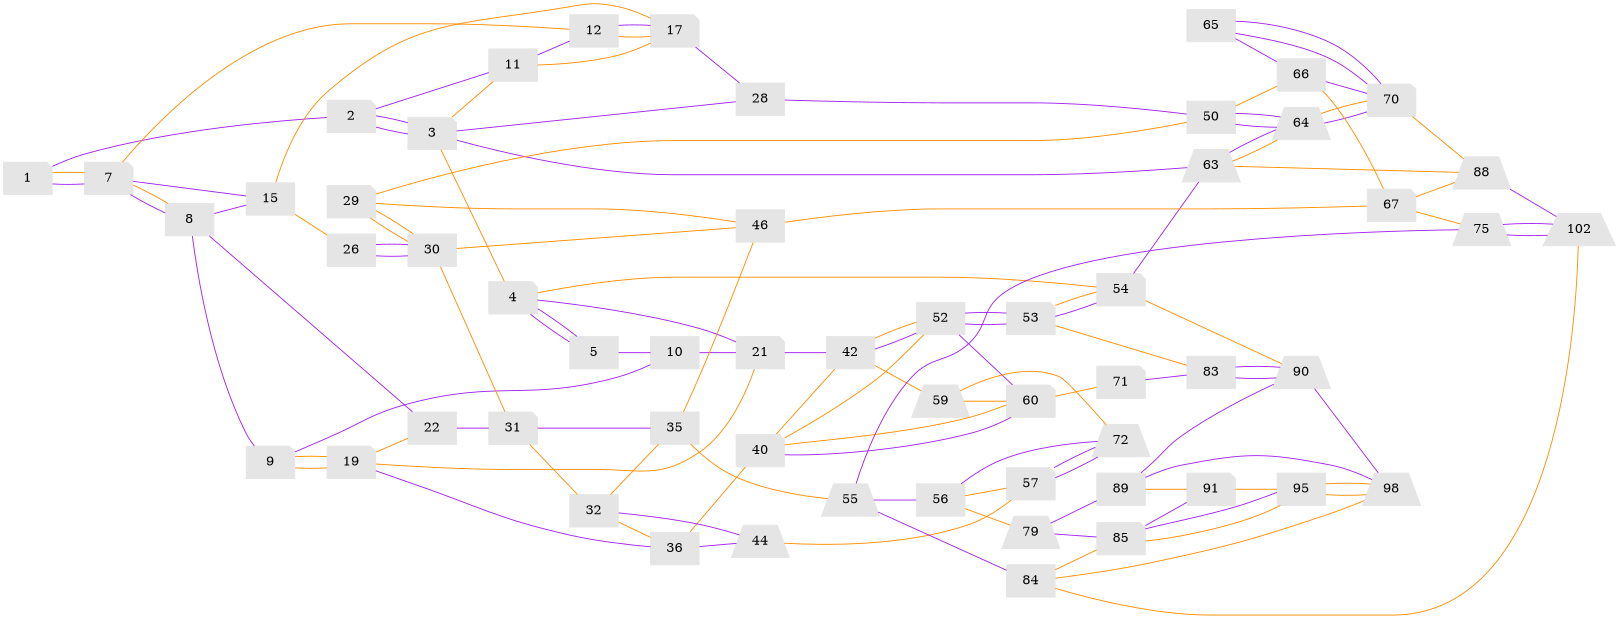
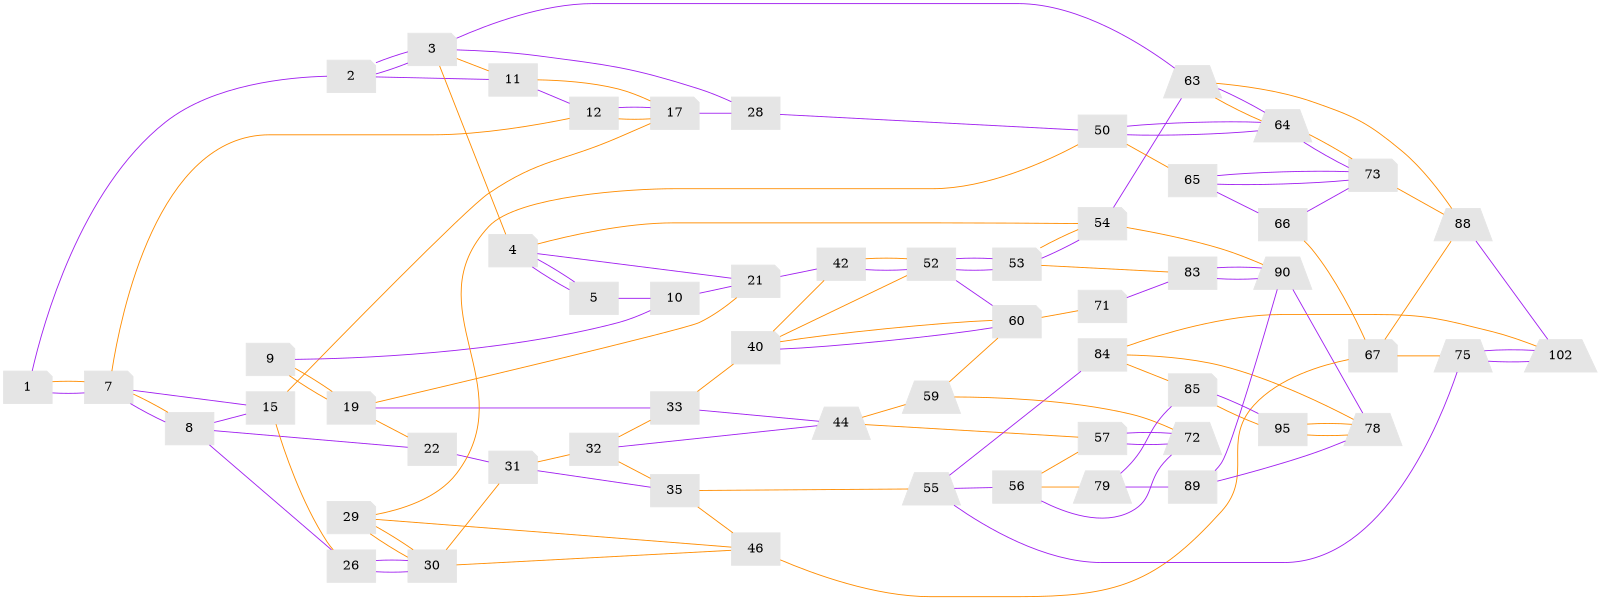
  graph {
    rankdir=LR
    node [color=gray90 shape=box style=filled]
    edge [color=purple]
    1 [shape=note]
    2 [shape=note]
    7 [shape=note super="+13"]
    3 [shape=note super="+25"]
    11 [super="+23"]
    8 [super="+16"]
    12
    15 [super="+18"]
    4 [shape=note super="+38"]
    28 [super="+34"]
    63 [shape=trapezium]
    17 [shape=note super="+24"]
    5 [super="+6"]
    21 [shape=note super="+37"]
    54 [shape=note super="+68"]
    50 [super="+51"]
    64 [shape=trapezium]
    88 [shape=trapezium super="+99"]
    10 [super="+14"]
    42
    90 [shape=trapezium super="+94"]
    9 [shape=note]
    22 [super="+27"]
    26
    19 [shape=note super="+20"]
    31 [shape=note super="+36"]
-   33 [super="+39" label=36]
+   33 [super="+39"]
    30 [super="+35"]
    44 [shape=trapezium super="+58"]
    40 [shape=note super="+41"]
    52 [super="+61"]
    32 [super="+43"]
    n33 [label=35 super="+47"]
    46 [super="+49"]
    29 [shape=note super="+48"]
    65
    67 [shape=note super="+74"]
    55 [shape=trapezium super="+77"]
    57 [shape=note]
    59 [shape=trapezium super="+69"]
    60 [shape=note super="+62"]
    53 [shape=note]
    71 [shape=note super="+82"]
    72 [shape=trapezium]
    56 [super="+78"]
    75 [shape=trapezium super="+76"]
    84 [super="+97"]
-   73 [shape=note super="+87" label=70]
+   73 [shape=note super="+87"]
    66
    83
-   98 [shape=trapezium super="+102"]
+   98 [shape=trapezium super="+102" label=78]
    79 [shape=trapezium super="+80"]
    n53 [label=102 shape=trapezium super="+101"]
    85 [shape=note super="+86"]
    89 [super="+93"]
-   91 [shape=note super="+92"]
    95 [super="+96"]
    1 -- 2
    1 -- 7
    1 -- 7 [color=darkorange]
    2 -- 3
    2 -- 3
    2 -- 11
    7 -- 8
    7 -- 8 [color=darkorange]
    7 -- 12 [color=darkorange]
    7 -- 15
    3 -- 11 [color=darkorange]
    3 -- 4 [color=darkorange]
    3 -- 28
    3 -- 63
    11 -- 12
    11 -- 17 [color=darkorange]
    8 -- 15
-   8 -- 9
+   8 -- 26
    8 -- 22
    12 -- 17 [color=darkorange]
    12 -- 17
    15 -- 17 [color=darkorange]
    15 -- 26 [color=darkorange]
    4 -- 5
    4 -- 5
    4 -- 21
    4 -- 54 [color=darkorange weight=2]
    28 -- 50
    63 -- 64 [color=darkorange]
    63 -- 64
    63 -- 88 [color=darkorange]
    17 -- 28
    5 -- 10 [weight=2]
    21 -- 42
    54 -- 63
    54 -- 90 [color=darkorange]
    50 -- 64
    50 -- 64
-   50 -- 66 [color=darkorange]
+   50 -- 65 [color=darkorange]
    64 -- 73
    64 -- 73 [color=darkorange]
    88 -- n53
    10 -- 21
    42 -- 52
    42 -- 52 [color=darkorange]
    90 -- 98
    9 -- 10
    9 -- 19 [color=darkorange]
    9 -- 19 [color=darkorange]
    22 -- 31
    26 -- 30
    26 -- 30
    19 -- 21 [color=darkorange]
    19 -- 22 [color=darkorange]
    19 -- 33
    31 -- 32 [color=darkorange]
    31 -- n33
    33 -- 44
    33 -- 40 [color=darkorange]
    30 -- 31 [color=darkorange]
    30 -- 46 [color=darkorange]
    44 -- 57 [color=darkorange]
-   42 -- 59 [color=darkorange]
+   44 -- 59 [color=darkorange]
    40 -- 42 [color=darkorange]
    40 -- 52 [color=darkorange]
    40 -- 60
    40 -- 60 [color=darkorange]
    52 -- 60
    52 -- 53
    52 -- 53
    32 -- 33 [color=darkorange]
    32 -- 44
    32 -- n33 [color=darkorange]
    n33 -- 46 [color=darkorange]
    n33 -- 55 [color=darkorange]
    46 -- 67 [color=darkorange]
    29 -- 50 [color=darkorange]
    29 -- 30 [color=darkorange]
    29 -- 30 [color=darkorange]
    29 -- 46 [color=darkorange]
    65 -- 73
    65 -- 73
    65 -- 66
    67 -- 88 [color=darkorange]
    67 -- 75 [color=darkorange]
    55 -- 56
    55 -- 75
    55 -- 84
    57 -- 72
    57 -- 72
    59 -- 60 [color=darkorange]
    59 -- 72 [color=darkorange]
    60 -- 71 [color=darkorange]
    53 -- 54
    53 -- 54 [color=darkorange]
    53 -- 83 [color=darkorange]
    71 -- 83
    56 -- 57 [color=darkorange]
    56 -- 72
    56 -- 79 [color=darkorange]
    75 -- n53 [weight=2]
    75 -- n53
    84 -- 98 [color=darkorange]
    84 -- n53 [color=darkorange]
    84 -- 85 [color=darkorange]
    73 -- 88 [color=darkorange]
    66 -- 67 [color=darkorange]
    66 -- 73
    83 -- 90
    83 -- 90
    79 -- 85
    79 -- 89
-   85 -- 91
    85 -- 95 [color=darkorange]
    85 -- 95
    89 -- 90
    89 -- 98
-   89 -- 91 [color=darkorange]
-   91 -- 95 [color=darkorange weight=2]
    95 -- 98 [color=darkorange]
    95 -- 98 [color=darkorange]
  }
